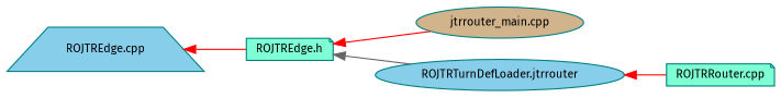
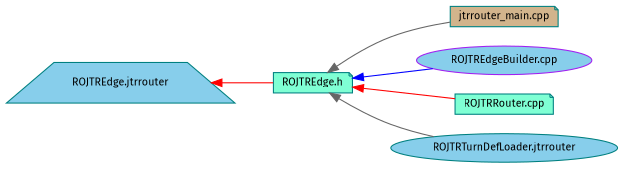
  digraph {
    fontname="Fira Sans"
    rankdir=LR
    node [color=teal fillcolor=skyblue fontname="Fira Sans" fontsize=10 shape=note style=filled]
    edge [color=gray40 dir=back fontname="Fira Sans" fontsize=10 labelfontname=Helvetica labelfontsize=10 style=solid]
    n1 [fillcolor=aquamarine fontcolor=black height=0.2 label="ROJTREdge.h" width=0.4]
-   n2 [fillcolor=tan height=0.2 label="jtrrouter_main.cpp" shape=ellipse width=0.4]
+   n2 [fillcolor=tan height=0.2 label="jtrrouter_main.cpp" width=0.4]
+   n3 [color=purple height=0.2 label="ROJTREdgeBuilder.cpp" shape=ellipse width=0.4]
    n4 [fillcolor=aquamarine height=0.2 label="ROJTRRouter.cpp" width=0.4]
    n5 [height=0.2 label="ROJTRTurnDefLoader.jtrrouter" shape=ellipse width=0.4]
-   n6 [height=0.2 label="ROJTREdge.cpp" shape=trapezium width=0.4]
-   n1 -> n2 [color=red]
-   n5 -> n4 [color=red]
+   n6 [height=0.2 label="ROJTREdge.jtrrouter" shape=trapezium width=0.4]
+   n1 -> n2
+   n1 -> n3 [color=blue]
+   n1 -> n4 [color=red]
    n1 -> n5
    n6 -> n1 [color=red]
  }
